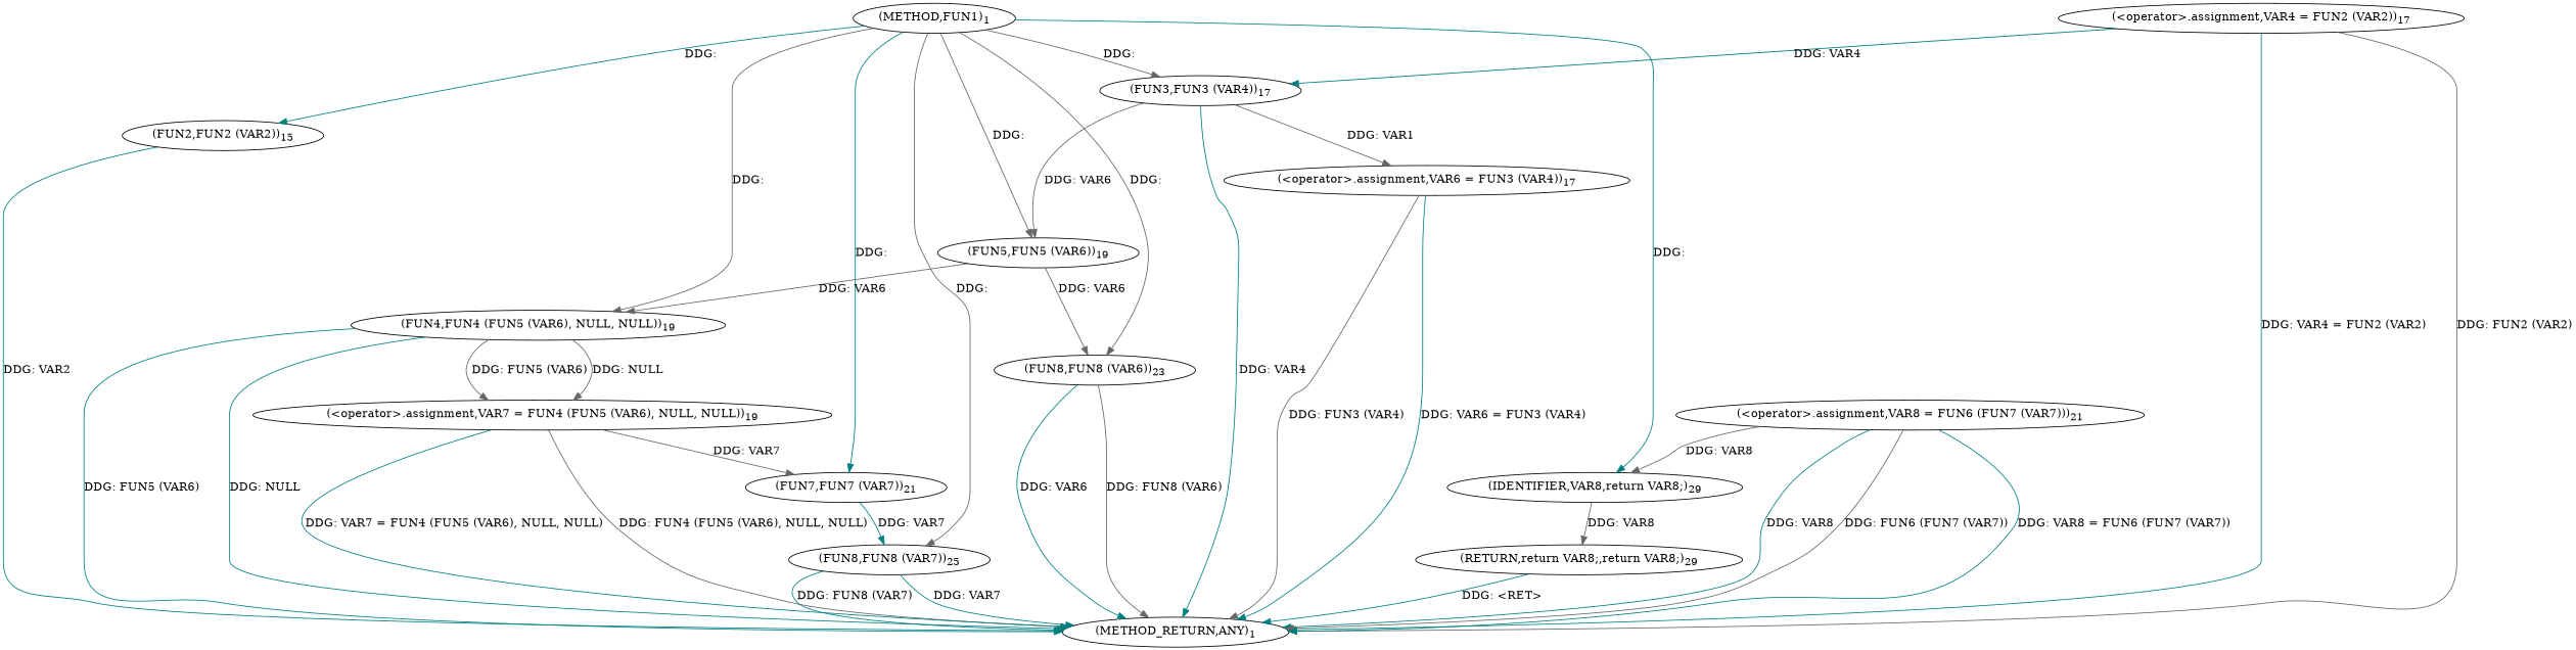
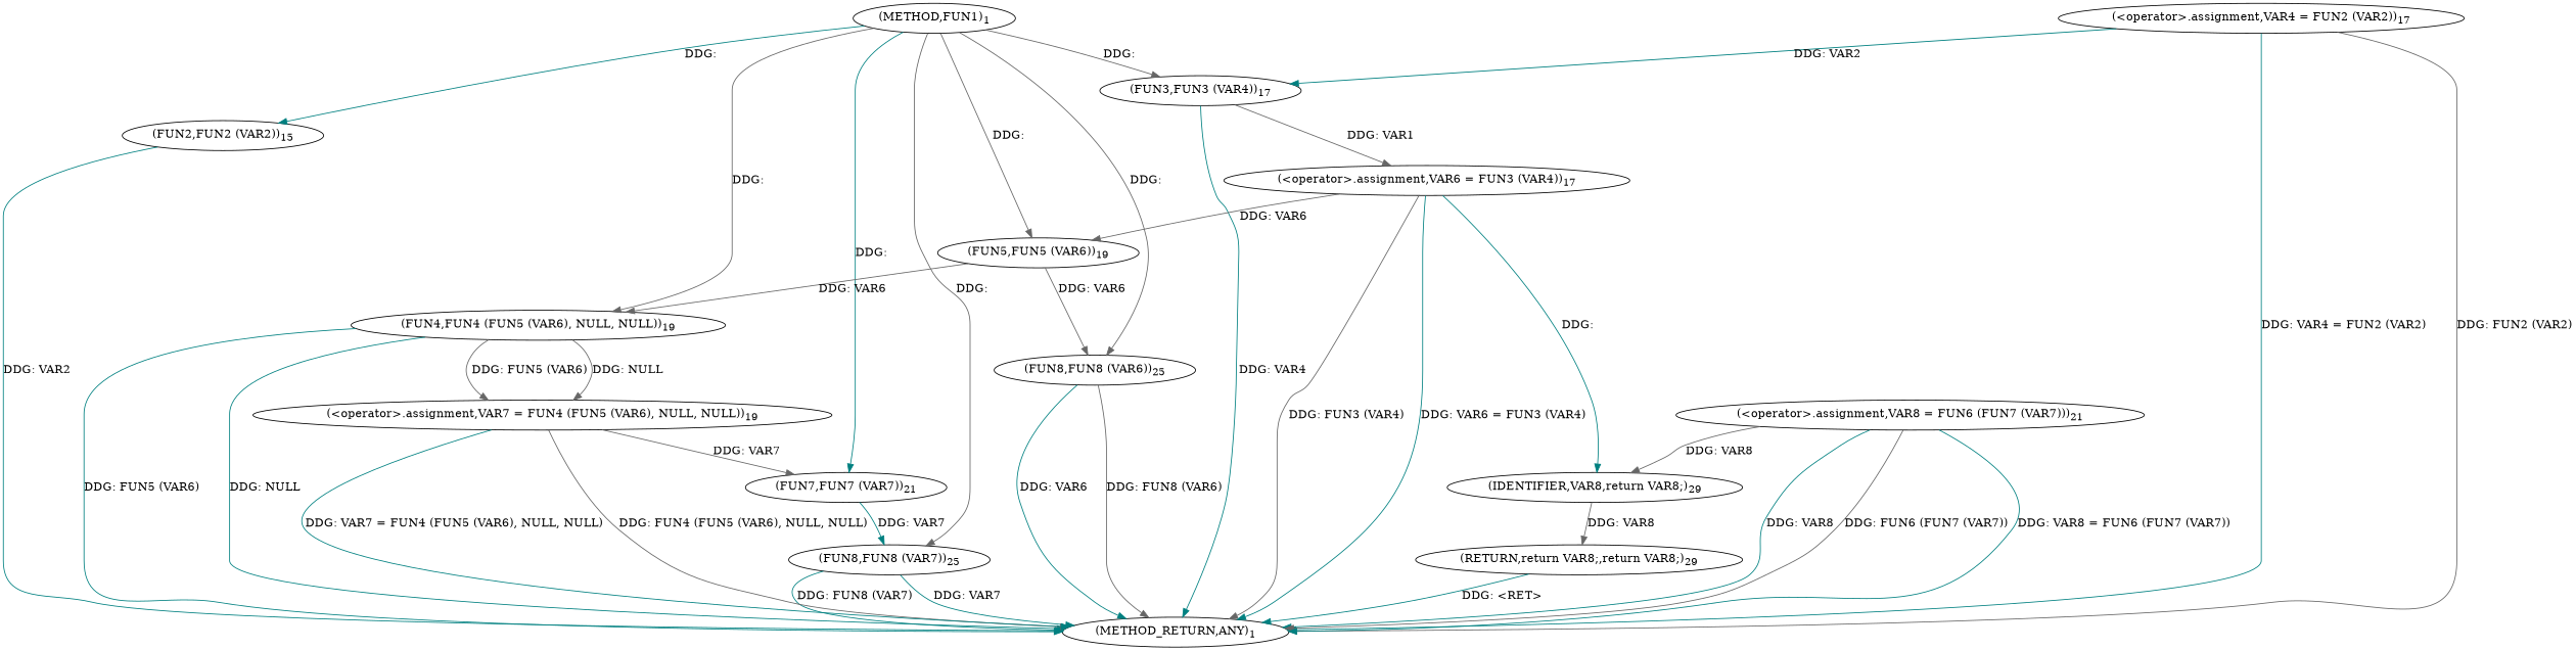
  digraph {
    edge [color=gray40]
    n1 [label=<(METHOD,FUN1)<SUB>1</SUB>>]
-   n2 [label=<(FUN8,FUN8 (VAR6))<SUB>23</SUB>>]
+   n2 [label=<(FUN8,FUN8 (VAR6))<SUB>25</SUB>>]
    n3 [label=<(FUN8,FUN8 (VAR7))<SUB>25</SUB>>]
    n4 [label=<(IDENTIFIER,VAR8,return VAR8;)<SUB>29</SUB>>]
    n5 [label=<(FUN2,FUN2 (VAR2))<SUB>15</SUB>>]
    n6 [label=<(FUN3,FUN3 (VAR4))<SUB>17</SUB>>]
    n7 [label=<(FUN4,FUN4 (FUN5 (VAR6), NULL, NULL))<SUB>19</SUB>>]
    n8 [label=<(FUN5,FUN5 (VAR6))<SUB>19</SUB>>]
    n9 [label=<(FUN7,FUN7 (VAR7))<SUB>21</SUB>>]
    n10 [label=<(METHOD_RETURN,ANY)<SUB>1</SUB>>]
    n11 [label=<(RETURN,return VAR8;,return VAR8;)<SUB>29</SUB>>]
    n12 [label=<(&lt;operator&gt;.assignment,VAR6 = FUN3 (VAR4))<SUB>17</SUB>>]
    n13 [label=<(&lt;operator&gt;.assignment,VAR7 = FUN4 (FUN5 (VAR6), NULL, NULL))<SUB>19</SUB>>]
    n14 [label=<(&lt;operator&gt;.assignment,VAR4 = FUN2 (VAR2))<SUB>17</SUB>>]
    n15 [label=<(&lt;operator&gt;.assignment,VAR8 = FUN6 (FUN7 (VAR7)))<SUB>21</SUB>>]
    n1 -> n2 [label="DDG: "]
    n1 -> n3 [label="DDG: "]
-   n1 -> n4 [color=teal label="DDG: "]
+   n12 -> n4 [color=teal label="DDG: "]
    n1 -> n5 [color=teal label="DDG: "]
    n1 -> n6 [label="DDG: "]
    n1 -> n7 [label="DDG: "]
    n1 -> n8 [label="DDG: "]
    n1 -> n9 [color=teal label="DDG: "]
    n2 -> n10 [color=teal label="DDG: VAR6"]
    n2 -> n10 [label="DDG: FUN8 (VAR6)"]
    n3 -> n10 [color=teal label="DDG: VAR7"]
    n3 -> n10 [color=teal label="DDG: FUN8 (VAR7)"]
    n4 -> n11 [label="DDG: VAR8"]
    n5 -> n10 [color=teal label="DDG: VAR2"]
    n6 -> n10 [color=teal label="DDG: VAR4"]
    n6 -> n12 [label="DDG: VAR1"]
    n7 -> n10 [color=teal label="DDG: FUN5 (VAR6)"]
    n7 -> n10 [color=teal label="DDG: NULL"]
    n7 -> n13 [label="DDG: FUN5 (VAR6)"]
    n7 -> n13 [label="DDG: NULL"]
    n8 -> n2 [label="DDG: VAR6"]
    n8 -> n7 [label="DDG: VAR6"]
    n9 -> n3 [color=teal label="DDG: VAR7"]
    n11 -> n10 [color=teal label="DDG: &lt;RET&gt;"]
-   n6 -> n8 [label="DDG: VAR6"]
+   n12 -> n8 [label="DDG: VAR6"]
    n12 -> n10 [label="DDG: FUN3 (VAR4)"]
    n12 -> n10 [color=teal label="DDG: VAR6 = FUN3 (VAR4)"]
    n13 -> n9 [label="DDG: VAR7"]
    n13 -> n10 [label="DDG: FUN4 (FUN5 (VAR6), NULL, NULL)"]
    n13 -> n10 [color=teal label="DDG: VAR7 = FUN4 (FUN5 (VAR6), NULL, NULL)"]
-   n14 -> n6 [color=teal label="DDG: VAR4"]
+   n14 -> n6 [color=teal label="DDG: VAR2"]
    n14 -> n10 [label="DDG: FUN2 (VAR2)"]
    n14 -> n10 [color=teal label="DDG: VAR4 = FUN2 (VAR2)"]
    n15 -> n4 [label="DDG: VAR8"]
    n15 -> n10 [color=teal label="DDG: VAR8"]
    n15 -> n10 [label="DDG: FUN6 (FUN7 (VAR7))"]
    n15 -> n10 [color=teal label="DDG: VAR8 = FUN6 (FUN7 (VAR7))"]
  }
